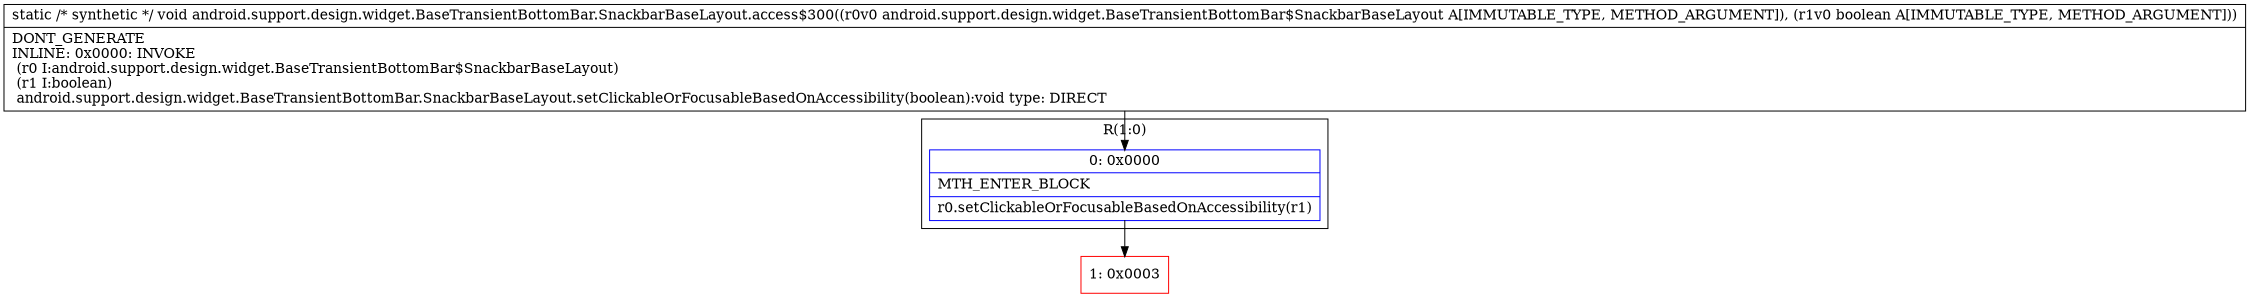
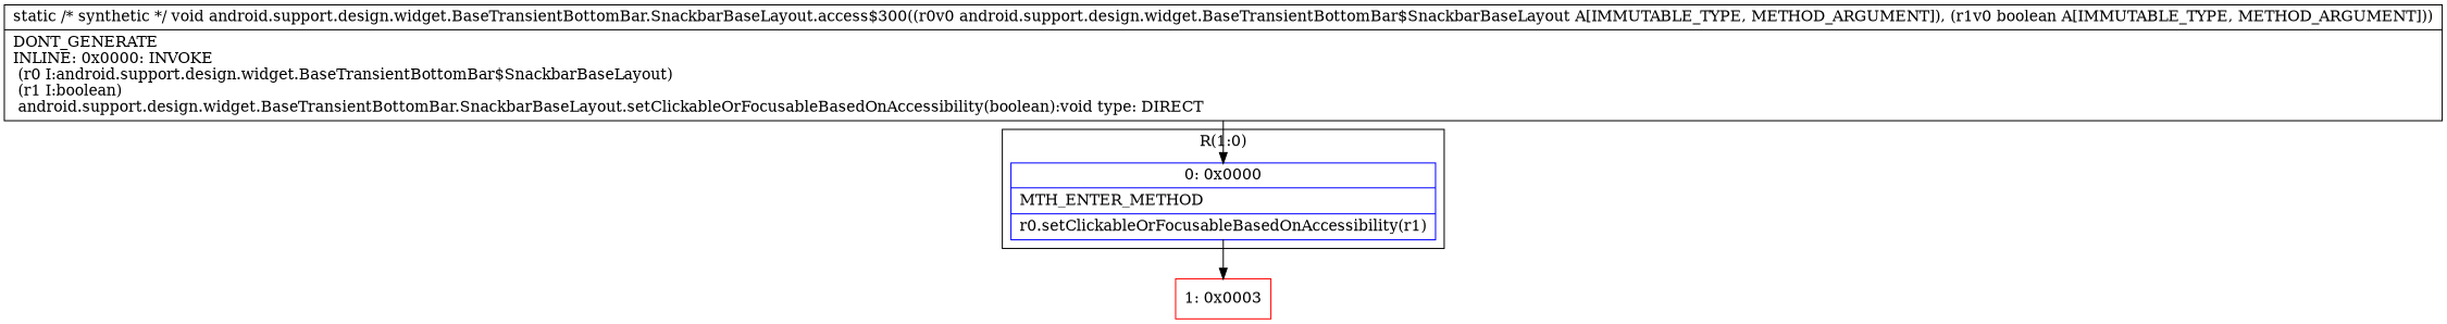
  digraph {
    node [shape=record]
-   n1 [color=blue label="{0\:\ 0x0000|MTH_ENTER_BLOCK\l|r0.setClickableOrFocusableBasedOnAccessibility(r1)\l}"]
+   n1 [color=blue label="{0\:\ 0x0000|MTH_ENTER_METHOD\l|r0.setClickableOrFocusableBasedOnAccessibility(r1)\l}"]
    n2 [color=red label="{1\:\ 0x0003}"]
    n3 [label="{static \/* synthetic *\/ void android.support.design.widget.BaseTransientBottomBar.SnackbarBaseLayout.access$300((r0v0 android.support.design.widget.BaseTransientBottomBar$SnackbarBaseLayout A[IMMUTABLE_TYPE, METHOD_ARGUMENT]), (r1v0 boolean A[IMMUTABLE_TYPE, METHOD_ARGUMENT]))  | DONT_GENERATE\lINLINE: 0x0000: INVOKE  \l  (r0 I:android.support.design.widget.BaseTransientBottomBar$SnackbarBaseLayout)\l  (r1 I:boolean)\l android.support.design.widget.BaseTransientBottomBar.SnackbarBaseLayout.setClickableOrFocusableBasedOnAccessibility(boolean):void type: DIRECT\l}"]
    subgraph cluster_1 {
      label="R(1:0)"
      n1
    }
    n1 -> n2
    n3 -> n1
  }
